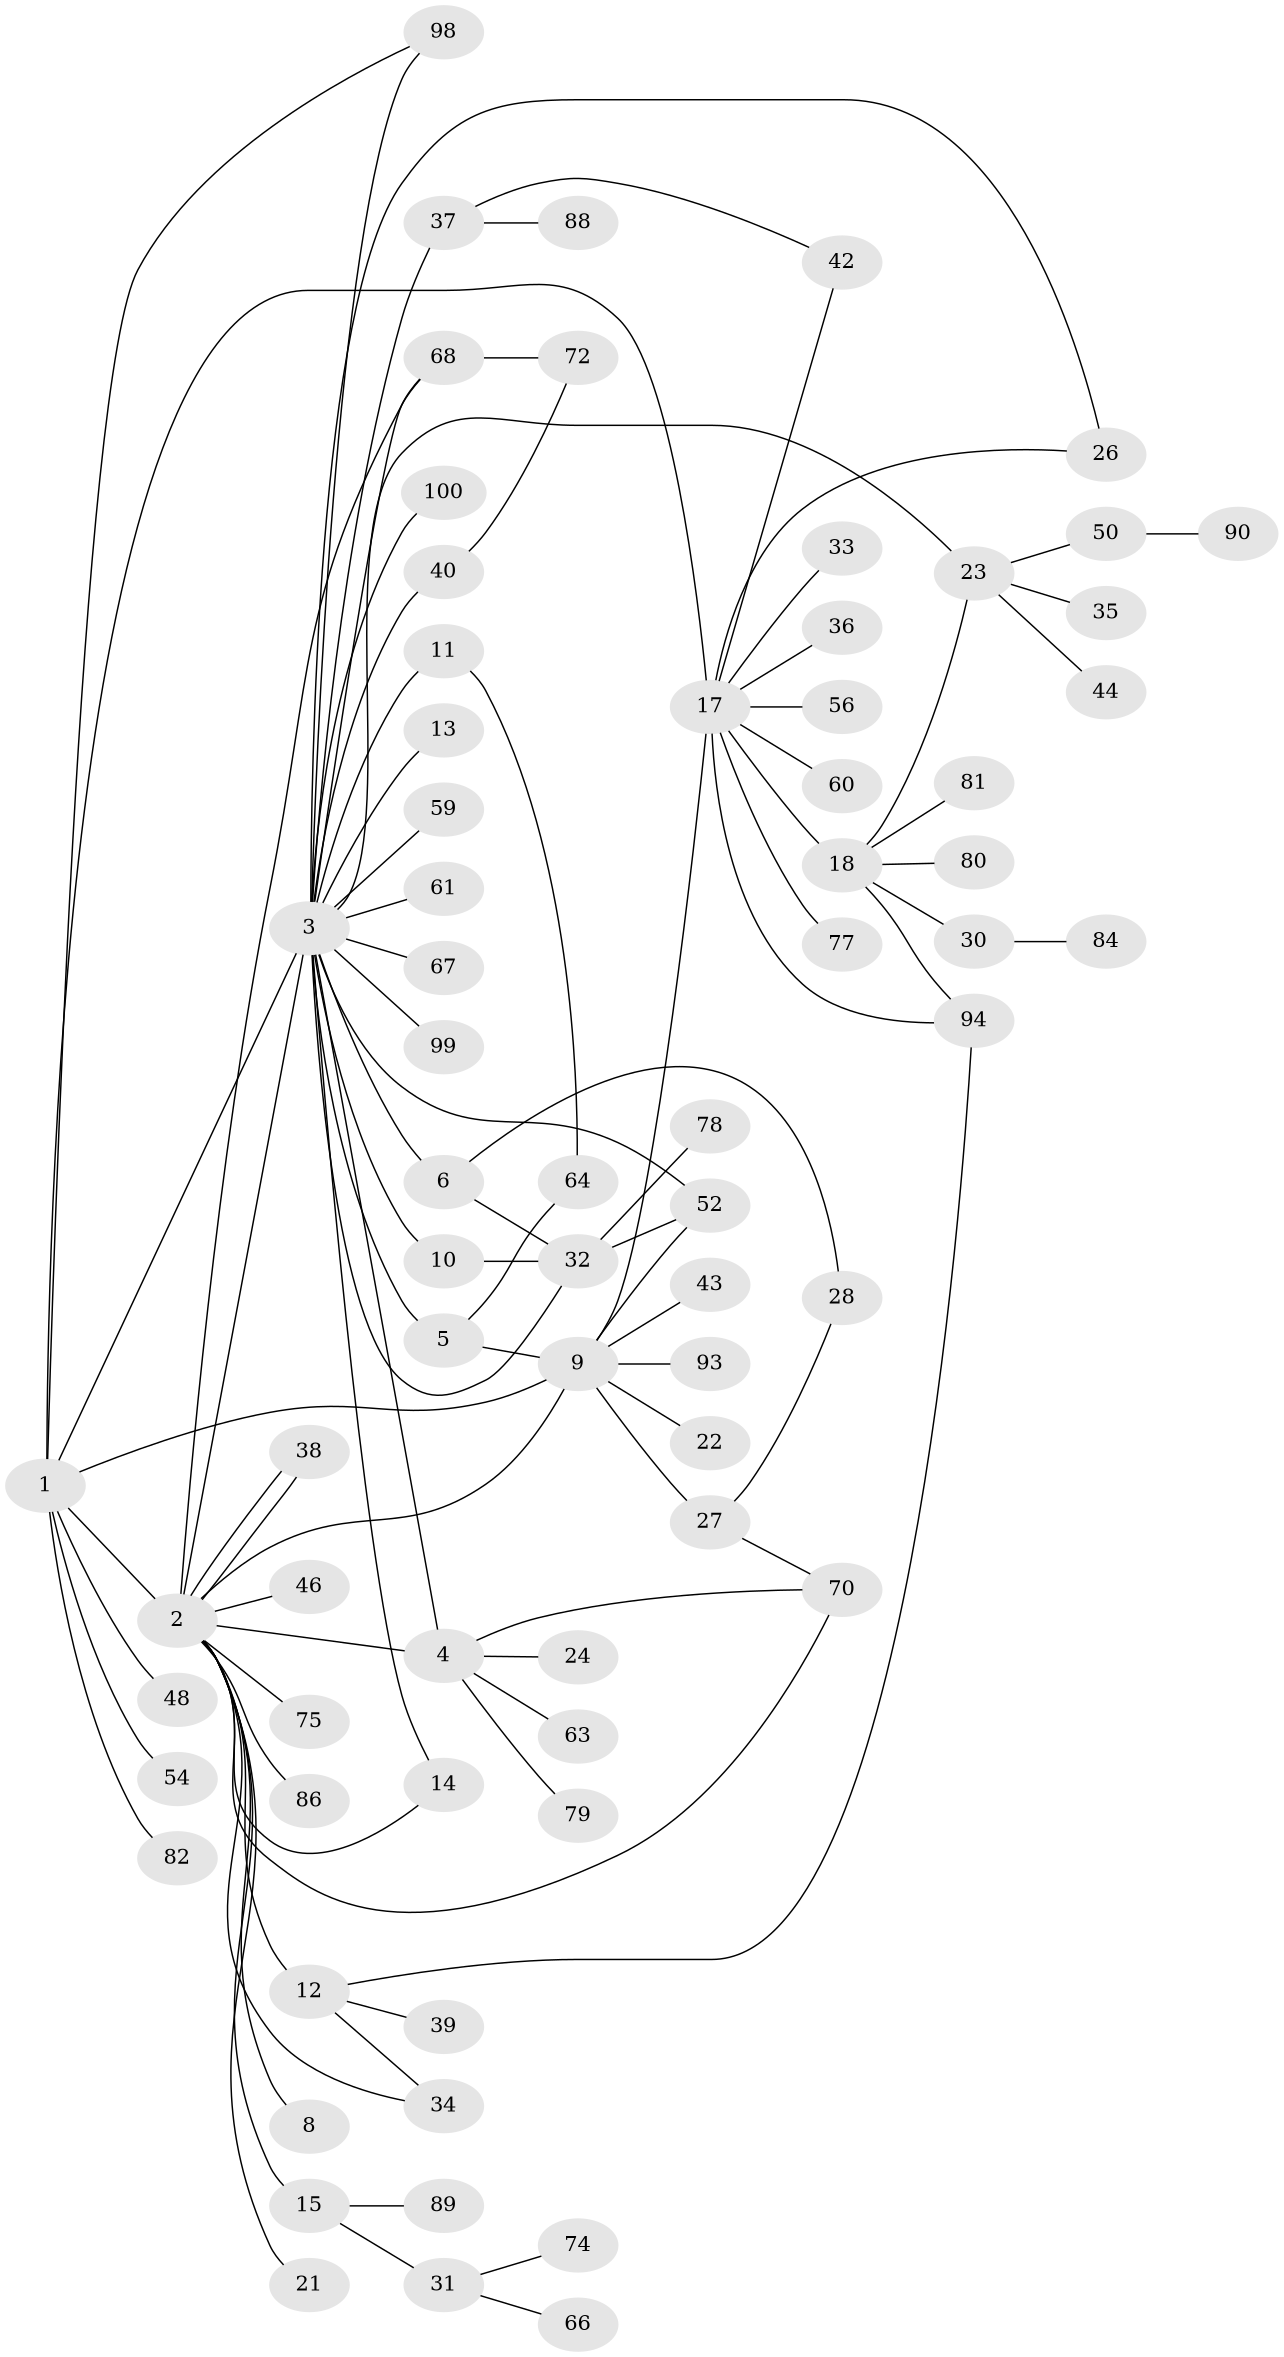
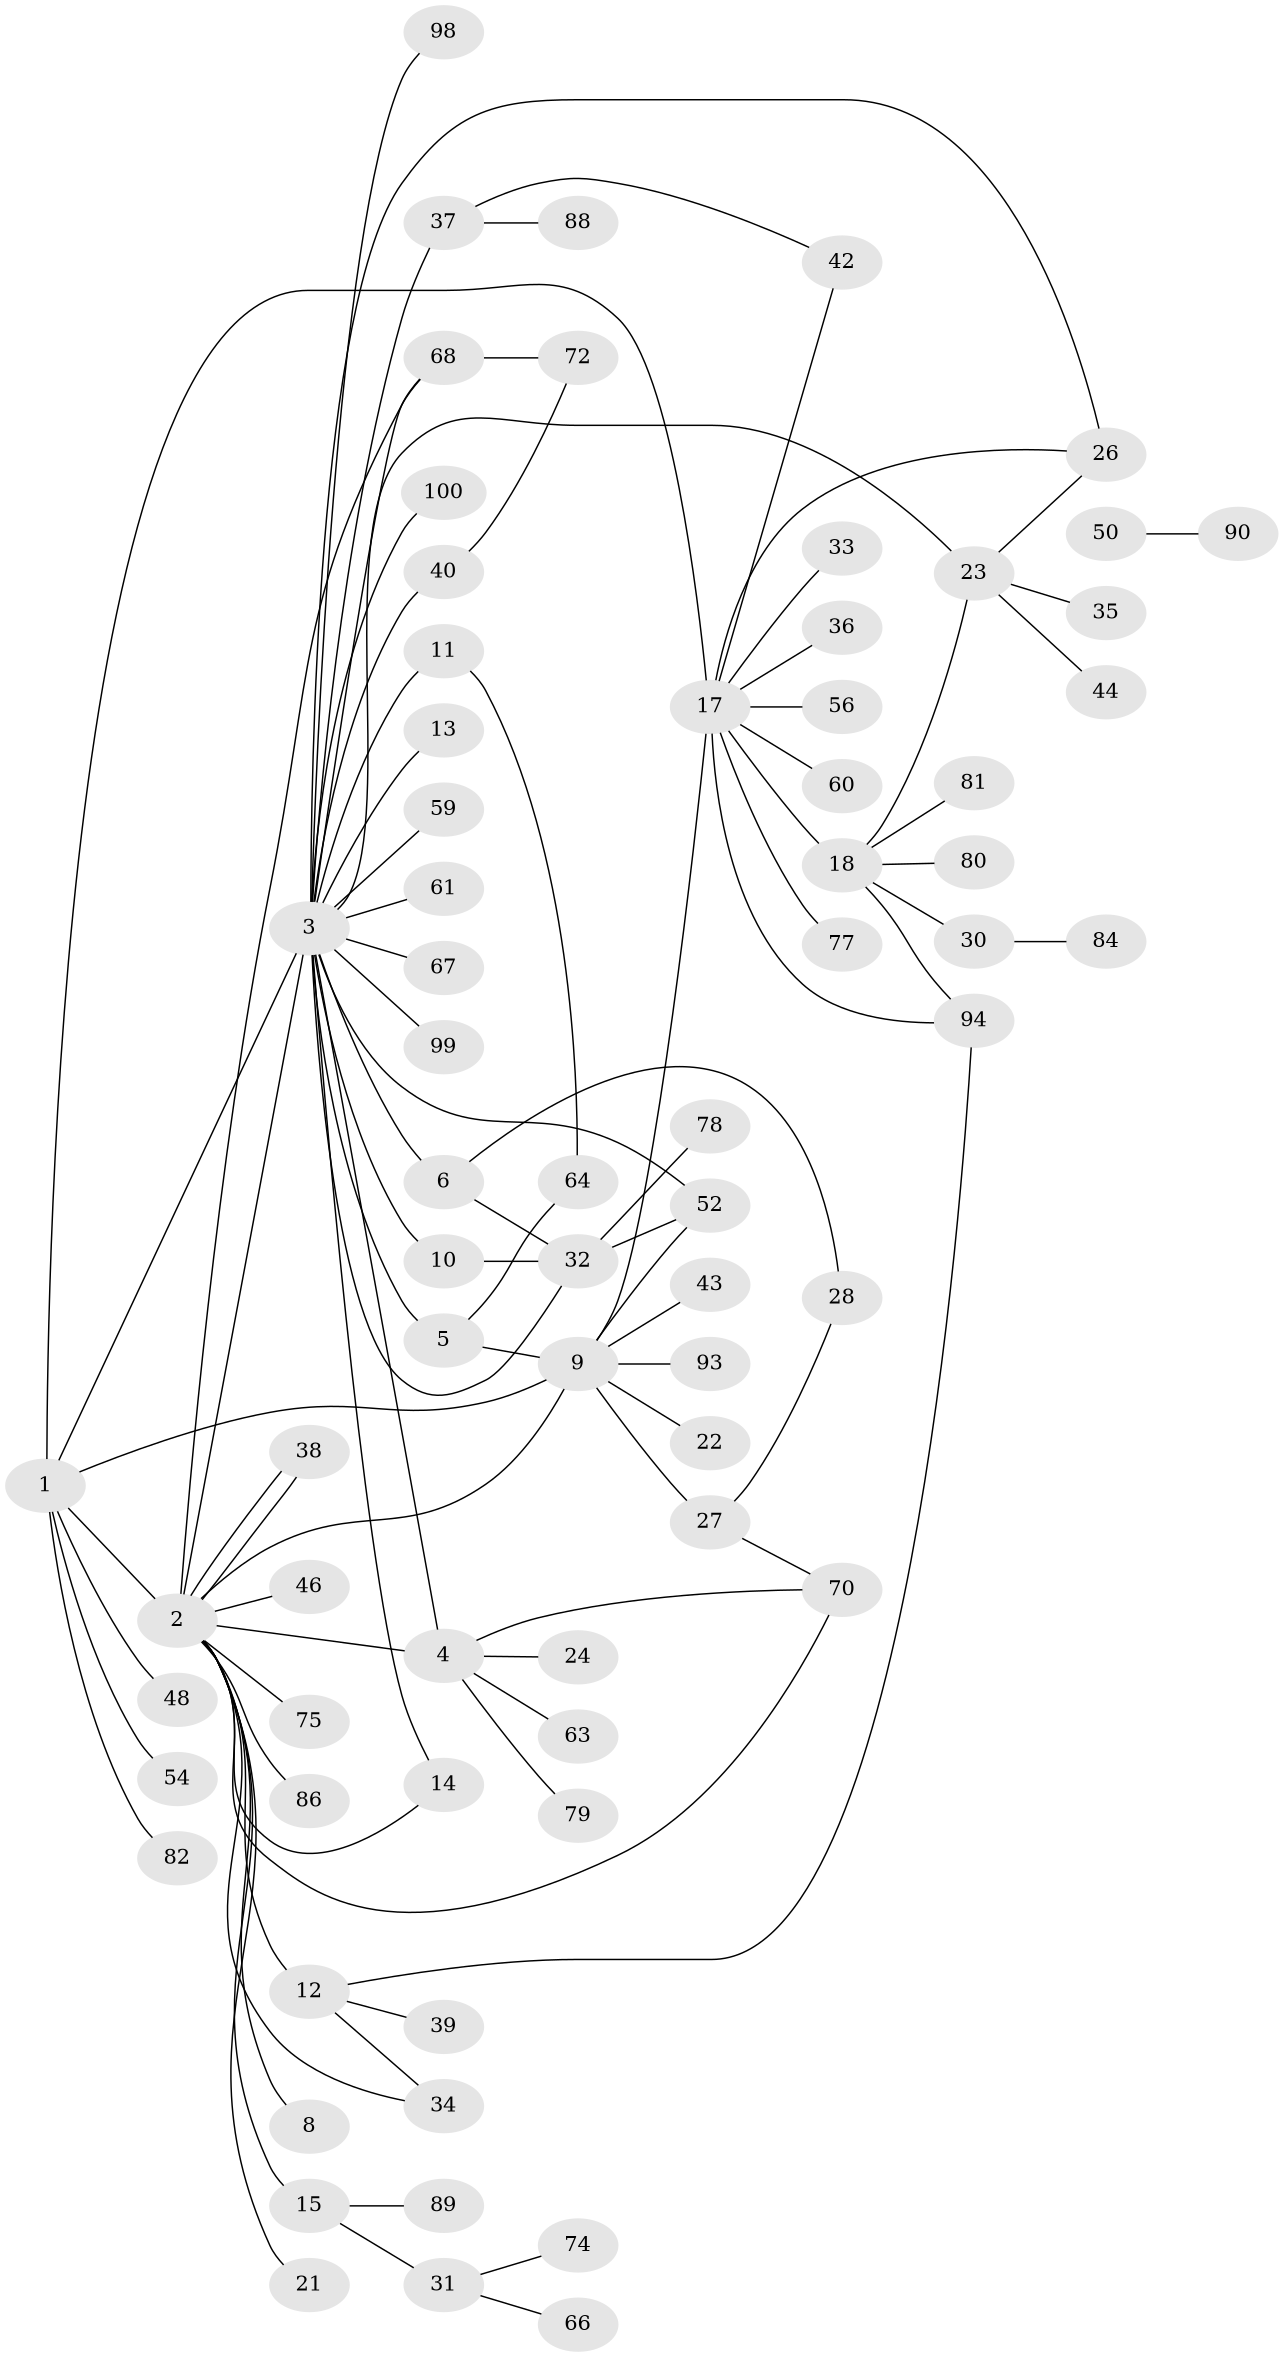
  graph {
    rankdir=LR
    node [color=gray90 style=filled]
    1 [super="+41"]
    2 [super="+20"]
    3 [super="+58"]
    9 [super="+25"]
    17 [super="+47"]
    48 [super="+57"]
    54
    82
    98
    4 [super="+85"]
    8
    12 [super="+83"]
    14 [super="+19"]
    15 [super="+96"]
    21
    34 [super="+92"]
    38 [super="+51"]
    46
    68
    70 [super="+91"]
    75
    86
    5 [super="+7"]
    6 [super="+87"]
    10
    11 [super="+16"]
    13
    23 [super="+49"]
    26
    32 [super="+45"]
    37
    40
    52 [super="+55"]
    59
    61
    67
    99
    100
    27
    22 [super="+73"]
    43
    93 [super="+95"]
    94
    18 [super="+71"]
    33
    36
    42 [super="+97"]
    56
    60
    77
    24
    63
    79
    39 [super="+74"]
    31 [super="+62"]
    89
    72
    64 [super="+69"]
    28 [super="+29"]
    35
    44
    50 [super="+65"]
    78
    88
    66
    n66 [label=74]
    30 [super="+53"]
    80
    81
    84
    90
    1 -- 2
    1 -- 3
    1 -- 9
    1 -- 17
    1 -- 48
    1 -- 54
    1 -- 82
-   1 -- 98
    2 -- 3
    2 -- 9
    2 -- 4
    2 -- 8
    2 -- 12
    2 -- 14
    2 -- 15
    2 -- 21
    2 -- 34
    2 -- 38
    2 -- 38
    2 -- 46
    2 -- 68
    2 -- 70
    2 -- 75
    2 -- 86
    3 -- 98
    3 -- 4
    3 -- 14
    3 -- 68
    3 -- 5
    3 -- 6
    3 -- 10
    3 -- 11
    3 -- 13
    3 -- 23
    3 -- 26
    3 -- 32
    3 -- 37
    3 -- 40
    3 -- 52
    3 -- 59
    3 -- 61
    3 -- 67
    3 -- 99
    3 -- 100
    9 -- 17
    9 -- 52
    9 -- 27
    9 -- 22
    9 -- 43
    9 -- 93 [weight=2]
    17 -- 26
    17 -- 94
    17 -- 18
    17 -- 33
    17 -- 36
    17 -- 42
    17 -- 56
    17 -- 60
    17 -- 77
    4 -- 70
    4 -- 24
    4 -- 63
    4 -- 79
    12 -- 34
    12 -- 94
    12 -- 39
    15 -- 31
    15 -- 89
    68 -- 72
    5 -- 9
    5 -- 64
    6 -- 32
    6 -- 28
    10 -- 32
    11 -- 64
    23 -- 35
    23 -- 44
-   23 -- 50
+   23 -- 26
    32 -- 52
    32 -- 78
    37 -- 42
    37 -- 88
    40 -- 72
    27 -- 70
    27 -- 28
    18 -- 23
    18 -- 94
    18 -- 30
    18 -- 80
    18 -- 81
    31 -- 66
    31 -- n66
    50 -- 90
    30 -- 84
  }
